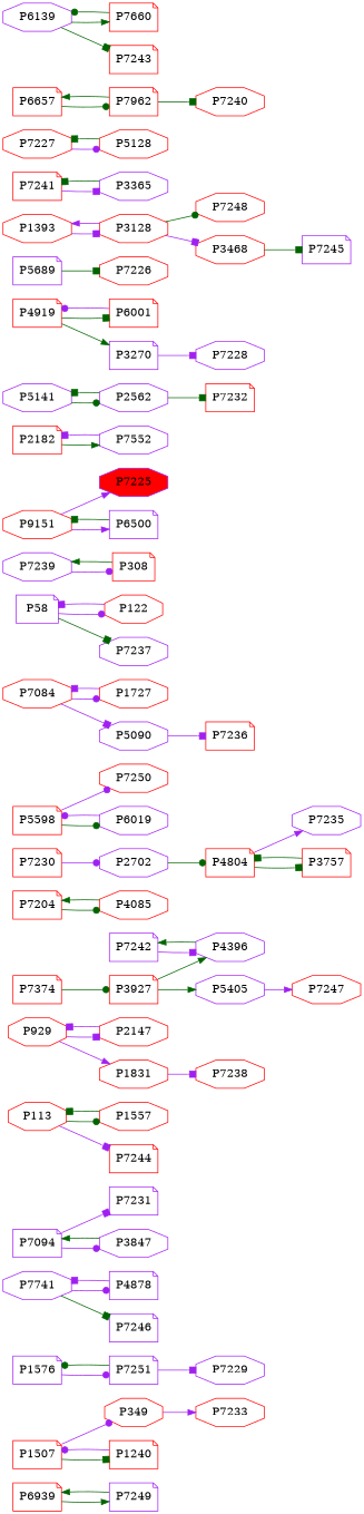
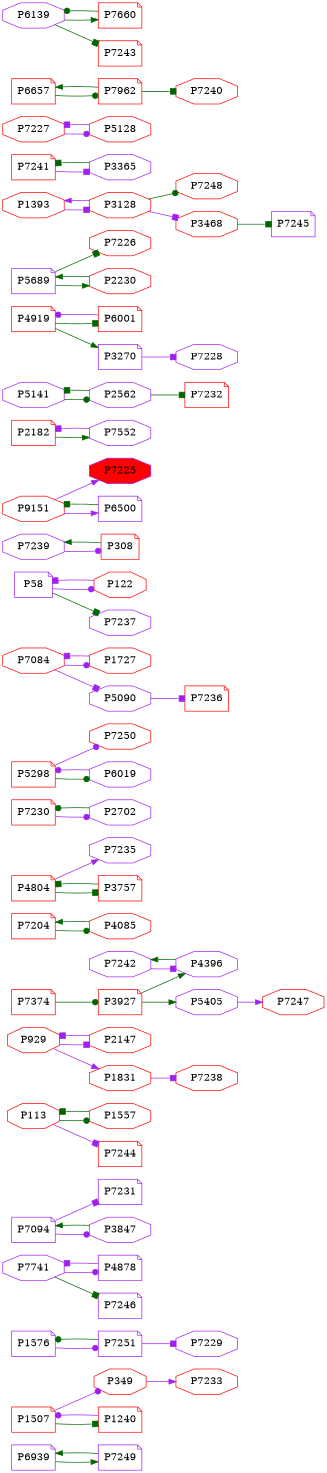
  digraph {
    rankdir=LR
    node [color=red shape=octagon]
    edge [arrowhead=box color=darkgreen]
-   P6939 [shape=note]
+   P6939 [color=purple shape=note]
    P7249 [color=purple shape=note]
    P1507 [shape=note]
    P349
    P1240 [shape=note]
    P7233
    P1576 [color=purple shape=note]
    P7251 [color=purple shape=note]
    P7229 [color=purple]
    P7741 [color=purple]
    P4878 [color=purple shape=note]
    P7246 [color=purple shape=note]
    P7094 [color=purple shape=note]
    P7231 [color=purple shape=note]
    P3847 [color=purple]
    P113
    P1557
    P7244 [shape=note]
    P1831
    P7238
-   P7242 [color=purple shape=note]
+   P7242 [color=purple]
    P4396 [color=purple]
    P5405 [color=purple]
    P7247
    n25 [label=P7204 shape=note]
    P4085
    P3927 [shape=note]
    P7374 [shape=note]
    n29 [label=P4804 shape=note]
    P7235 [color=purple]
    P3757 [shape=note]
    P7230 [shape=note]
    P2702 [color=purple]
-   P5298 [shape=note label=P5598]
+   P5298 [shape=note]
    P7250
    P6019 [color=purple]
    P5090 [color=purple]
    P7236 [shape=note]
    P58 [color=purple shape=note]
    P122
    P7237 [color=purple]
    P7239 [color=purple]
    P308 [shape=note]
    P7225 [color=purple fillcolor=red style=filled]
    n45 [label=P9151]
    P6500 [color=purple shape=note]
    P2182 [shape=note]
    n48 [color=purple label=P7552]
    P5141 [color=purple]
    P2562 [color=purple]
    P7232 [shape=note]
    P4919 [shape=note]
    P6001 [shape=note]
    P3270 [color=purple shape=note]
    P7228 [color=purple]
    P5689 [color=purple shape=note]
    P7226
+   P2230
    P1393
    P3128
    P7248
    P3468
    P7245 [color=purple shape=note]
    P1727
    P7084
    P7241 [shape=note]
    P3365 [color=purple]
    P7227
    P5128
    P2147
    P929
    P6657 [shape=note]
    P7962 [shape=note]
    P7240
    P6139 [color=purple]
    P7660 [shape=note]
    P7243 [shape=note]
    P6939 -> P7249 [arrowhead=normal]
    P7249 -> P6939 [arrowhead=normal]
    P1507 -> P349 [arrowhead=dot color=purple]
    P1507 -> P1240
    P349 -> P7233 [arrowhead=normal color=purple]
    P1240 -> P1507 [arrowhead=dot color=purple]
    P1576 -> P7251 [arrowhead=dot color=purple]
    P7251 -> P1576 [arrowhead=dot]
    P7251 -> P7229 [color=purple]
    P7741 -> P4878 [arrowhead=dot color=purple]
    P7741 -> P7246
    P4878 -> P7741 [color=purple]
    P7094 -> P7231 [color=purple]
    P7094 -> P3847 [arrowhead=dot color=purple]
    P3847 -> P7094 [arrowhead=normal]
    P113 -> P1557 [arrowhead=dot]
    P113 -> P7244 [color=purple]
    P1557 -> P113
    P1831 -> P7238 [color=purple]
    P7242 -> P4396 [color=purple]
    P4396 -> P7242 [arrowhead=normal]
    P5405 -> P7247 [arrowhead=normal color=purple]
    n25 -> P4085 [arrowhead=dot]
    P4085 -> n25 [arrowhead=normal]
    P3927 -> P4396 [arrowhead=normal]
    P3927 -> P5405 [arrowhead=normal]
    P7374 -> P3927 [arrowhead=dot]
    n29 -> P7235 [arrowhead=normal color=purple]
    n29 -> P3757
    P3757 -> n29
    P7230 -> P2702 [arrowhead=dot color=purple]
-   P2702 -> n29 [arrowhead=dot]
+   P2702 -> P7230 [arrowhead=dot]
    P5298 -> P7250 [arrowhead=dot color=purple]
    P5298 -> P6019 [arrowhead=dot]
    P6019 -> P5298 [arrowhead=dot color=purple]
    P5090 -> P7236 [color=purple]
    P58 -> P122 [arrowhead=dot color=purple]
    P58 -> P7237
    P122 -> P58 [color=purple]
    P7239 -> P308 [arrowhead=dot color=purple]
    P308 -> P7239 [arrowhead=normal]
    n45 -> P7225 [arrowhead=normal color=purple]
    n45 -> P6500 [arrowhead=normal color=purple]
    P6500 -> n45
    P2182 -> n48 [arrowhead=normal]
    n48 -> P2182 [color=purple]
    P5141 -> P2562 [arrowhead=dot]
    P2562 -> P5141
    P2562 -> P7232
    P4919 -> P6001
    P4919 -> P3270 [arrowhead=normal]
    P6001 -> P4919 [arrowhead=dot color=purple]
    P3270 -> P7228 [color=purple]
    P5689 -> P7226
+   P5689 -> P2230 [arrowhead=normal]
+   P2230 -> P5689 [arrowhead=normal]
    P1393 -> P3128 [color=purple]
    P3128 -> P1393 [arrowhead=normal color=purple]
    P3128 -> P7248 [arrowhead=dot]
    P3128 -> P3468 [color=purple]
    P3468 -> P7245
    P1727 -> P7084 [color=purple]
    P7084 -> P5090 [color=purple]
    P7084 -> P1727 [arrowhead=dot color=purple]
    P7241 -> P3365 [color=purple]
    P3365 -> P7241
    P7227 -> P5128 [arrowhead=dot color=purple]
-   P5128 -> P7227
+   P5128 -> P7227 [color=purple]
    P2147 -> P929 [color=purple]
    P929 -> P1831 [arrowhead=normal color=purple]
    P929 -> P2147 [color=purple]
    P6657 -> P7962 [arrowhead=dot]
    P7962 -> P6657 [arrowhead=normal]
    P7962 -> P7240
    P6139 -> P7660 [arrowhead=normal]
    P6139 -> P7243
    P7660 -> P6139 [arrowhead=dot]
  }
